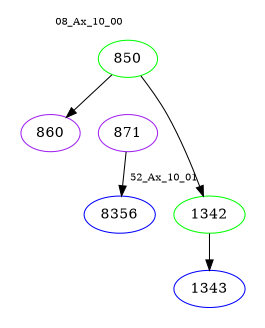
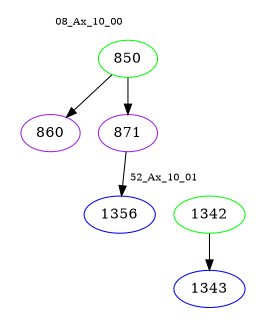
  digraph {
    node [color=green]
    edge [color=black]
    n1 [label=850]
    n2 [color=purple label=860]
    n3 [color=purple label=871]
    n4 [label=1342]
-   n5 [color=blue label=8356]
+   n5 [color=blue label=1356]
    n6 [color=blue label=1343]
    subgraph cluster_1 {
      color=white
      fontsize=10
      label="08_Ax_10_00"
      n1
      n2
      n3
    }
    subgraph cluster_2 {
      color=white
      fontsize=10
      label="52_Ax_10_01"
      n4
      n5
      n6
    }
    n1 -> n2
-   n1 -> n4
+   n1 -> n3
    n3 -> n5
    n4 -> n6
  }
